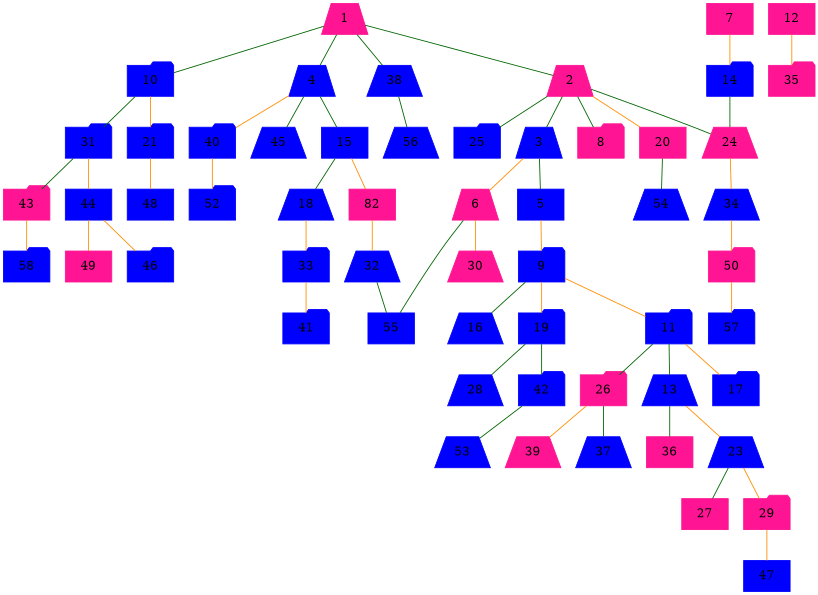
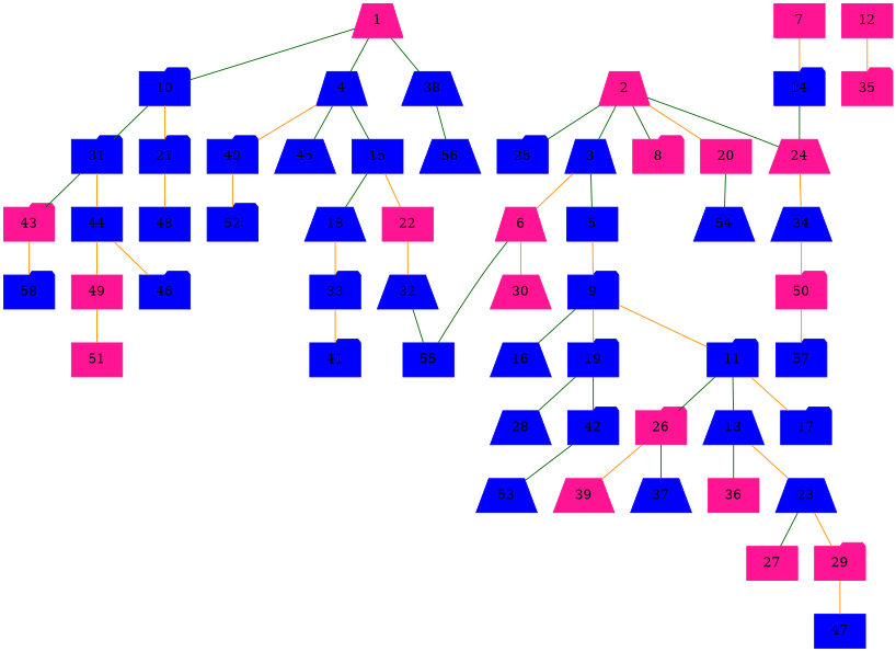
  graph {
    node [color=blue shape=folder style=filled]
    edge [color=darkorange]
    1 [color=deeppink shape=trapezium]
    2 [color=deeppink shape=trapezium]
    4 [shape=trapezium]
    10
    38 [shape=trapezium]
    3 [shape=trapezium]
    8 [color=deeppink]
    20 [color=deeppink shape=box]
    25
    24 [color=deeppink shape=trapezium]
    15 [shape=box]
    40
    45 [shape=trapezium]
    21
    31
    12 [color=deeppink shape=box]
    35 [color=deeppink]
    56 [shape=trapezium]
    5 [shape=box]
    6 [color=deeppink shape=trapezium]
    7 [color=deeppink shape=box]
    14
    54 [shape=trapezium]
    9
    30 [color=deeppink shape=trapezium]
    55 [shape=box]
    18 [shape=trapezium]
-   22 [color=deeppink shape=box label=82]
+   22 [color=deeppink shape=box]
    52
    11
    16 [shape=trapezium]
    19
    13 [shape=trapezium]
    17
    26 [color=deeppink]
    28 [shape=trapezium]
    42
    48 [shape=box]
    43 [color=deeppink]
    44 [shape=box]
    23 [shape=trapezium]
    36 [color=deeppink shape=box]
    37 [shape=trapezium]
    39 [color=deeppink shape=trapezium]
    27 [color=deeppink shape=box]
    29 [color=deeppink]
    34 [shape=trapezium]
    33
    32 [shape=trapezium]
    41
    53 [shape=trapezium]
    47 [shape=box]
    50 [color=deeppink]
    58
    46
    49 [color=deeppink shape=box]
    57
-   1 -- 2 [color=darkgreen]
+   51 [color=deeppink shape=box]
    1 -- 4 [color=darkgreen]
    1 -- 10 [color=darkgreen]
    1 -- 38 [color=darkgreen]
    2 -- 3 [color=darkgreen]
    2 -- 8 [color=darkgreen]
    2 -- 20
    2 -- 25 [color=darkgreen]
    2 -- 24 [color=darkgreen]
    4 -- 15 [color=darkgreen]
    4 -- 40
    4 -- 45 [color=darkgreen]
    10 -- 21
    10 -- 31 [color=darkgreen]
    38 -- 56 [color=darkgreen]
    3 -- 5 [color=darkgreen]
    3 -- 6
    20 -- 54 [color=darkgreen]
    24 -- 34
    15 -- 18 [color=darkgreen]
    15 -- 22
    40 -- 52
    21 -- 48
    31 -- 43 [color=darkgreen]
    31 -- 44
    12 -- 35
    5 -- 9
    6 -- 30
    6 -- 55 [color=darkgreen]
    7 -- 14
    14 -- 24 [color=darkgreen]
    9 -- 11
    9 -- 16 [color=darkgreen]
    9 -- 19
    18 -- 33
    22 -- 32
    11 -- 13 [color=darkgreen]
    11 -- 17
    11 -- 26 [color=darkgreen]
    19 -- 28 [color=darkgreen]
    19 -- 42 [color=darkgreen]
    13 -- 23
    13 -- 36 [color=darkgreen]
    26 -- 37 [color=darkgreen]
    26 -- 39
    42 -- 53 [color=darkgreen]
    43 -- 58
    44 -- 46
    44 -- 49
    23 -- 27 [color=darkgreen]
    23 -- 29
    29 -- 47
    34 -- 50
    33 -- 41
    32 -- 55 [color=darkgreen]
    50 -- 57
+   49 -- 51
  }
